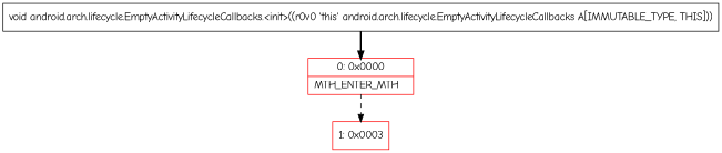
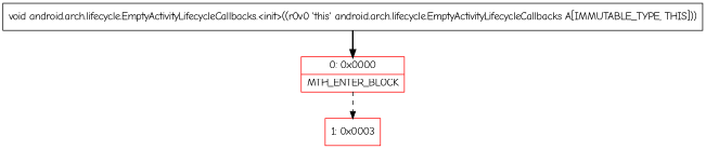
  digraph {
    fontname="Comic Neue"
    node [color=red shape=record fontname="Comic Neue"]
    edge [fontname="Comic Neue"]
-   n1 [label="{0\:\ 0x0000|MTH_ENTER_MTH\l}"]
+   n1 [label="{0\:\ 0x0000|MTH_ENTER_BLOCK\l}"]
    n2 [label="{1\:\ 0x0003}"]
    n3 [label="{void android.arch.lifecycle.EmptyActivityLifecycleCallbacks.\<init\>((r0v0 'this' android.arch.lifecycle.EmptyActivityLifecycleCallbacks A[IMMUTABLE_TYPE, THIS])) }" color=""]
    subgraph cluster_1 {
      label="R(0)"
    }
    n1 -> n2 [style=dashed]
    n3 -> n1 [style=bold]
  }
